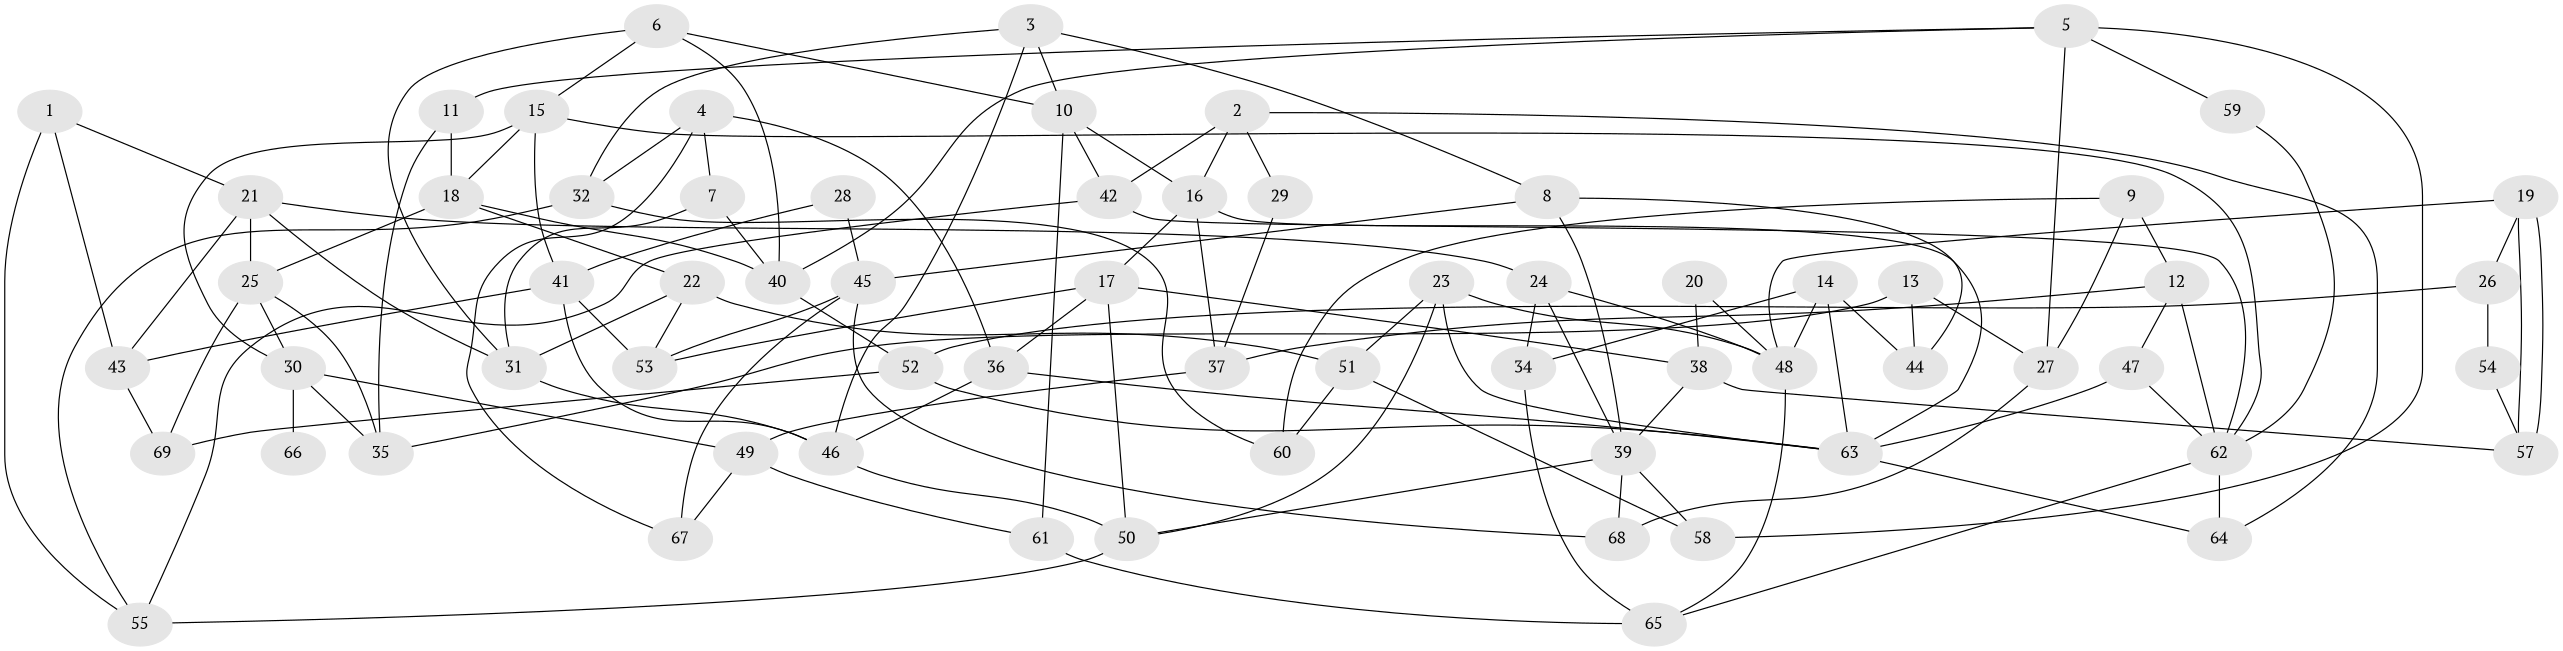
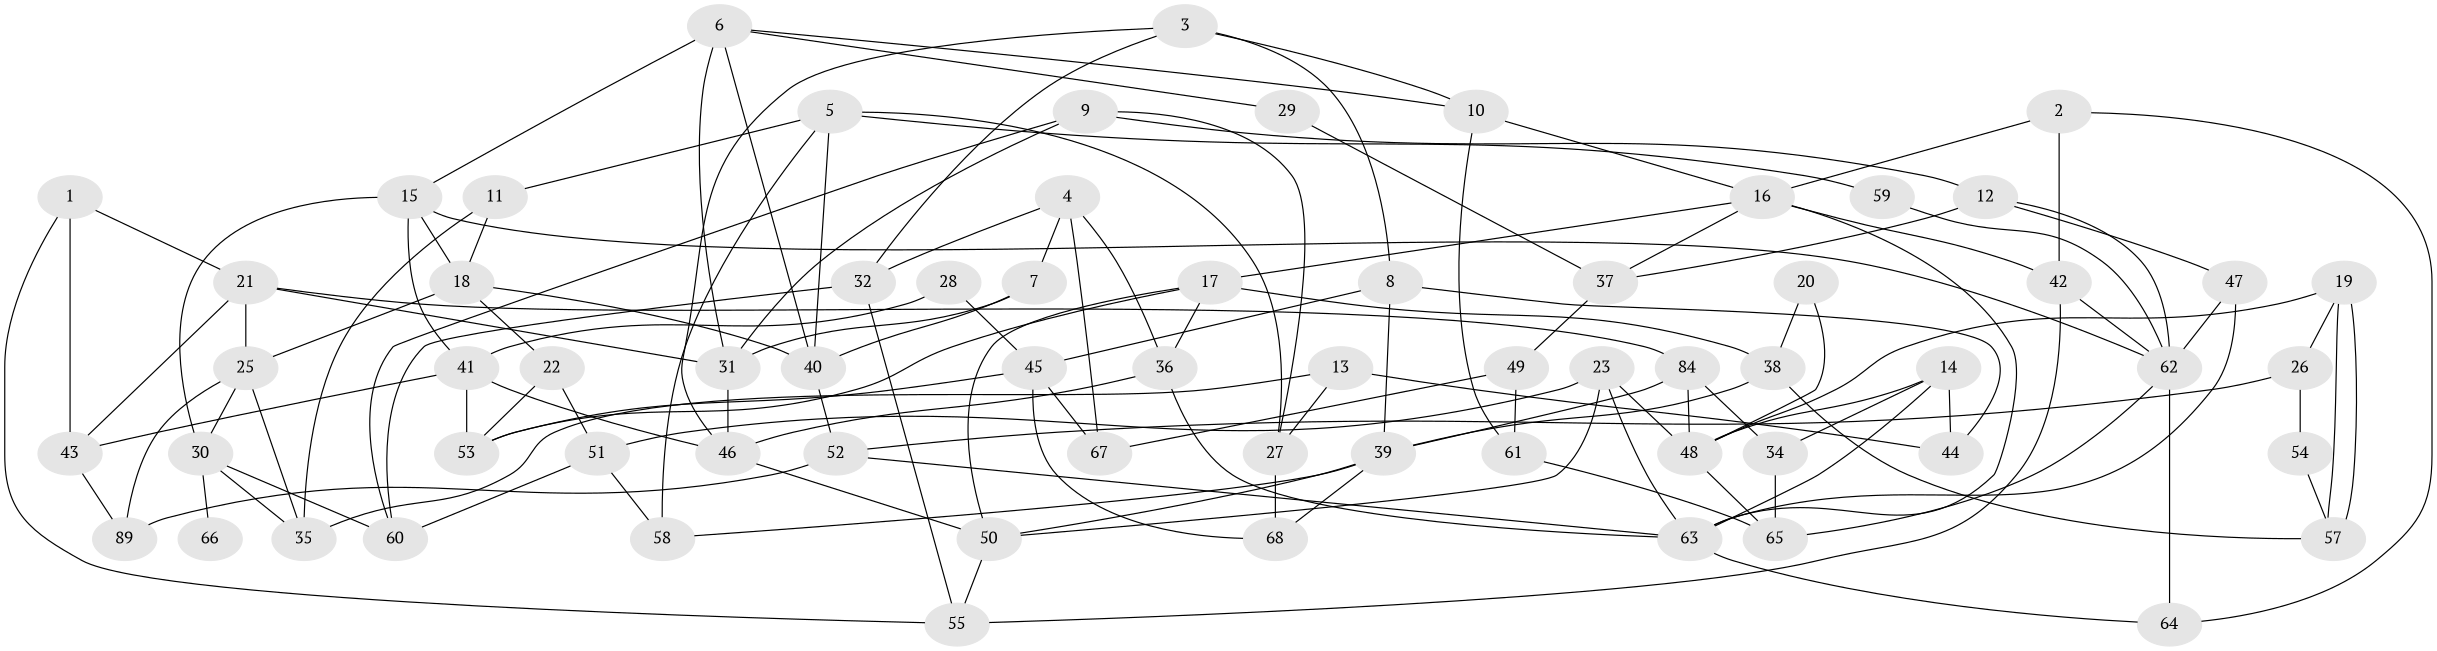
  graph {
    fontname="PT Serif"
    node [color=gray90 fontname="PT Serif" style=filled]
    edge [fontname="PT Serif"]
    1
    21
    43
    55
    31
    25
-   24
-   69
+   24 [label=84]
+   69 [label=89]
    2
    16
    29
    42
    64
    37
    63
    17
    62
    3
    8
    10
    32
    46
    39
    44
    45
    61
    60
    50
    4
    7
    36
    67
    40
    5
    11
    27
    58
    59
    18
    35
    68
    52
    6
    15
    30
    41
    53
    9
    12
    47
    65
    22
    49
    13
    14
    34
    48
    66
    38
    57
    51
    19
    26
    54
    20
    23
    28
    1 -- 21
    1 -- 43
    1 -- 55
    21 -- 43
    21 -- 31
    21 -- 25
    21 -- 24
    43 -- 69
    31 -- 46
    25 -- 69
    25 -- 35
    25 -- 30
    24 -- 39
    24 -- 34
    24 -- 48
    2 -- 16
-   2 -- 29
+   6 -- 29
    2 -- 42
    2 -- 64
-   10 -- 42
+   16 -- 42
    16 -- 37
    16 -- 63
    16 -- 17
    29 -- 37
    42 -- 55
    42 -- 62
    37 -- 49
    63 -- 64
    17 -- 50
    17 -- 36
    17 -- 53
    17 -- 38
    62 -- 64
    62 -- 65
    3 -- 8
    3 -- 10
    3 -- 32
    3 -- 46
    8 -- 39
    8 -- 44
    8 -- 45
    10 -- 16
    10 -- 61
    32 -- 55
    32 -- 60
    46 -- 50
    39 -- 50
    39 -- 58
    39 -- 68
    45 -- 67
    45 -- 68
    45 -- 53
    61 -- 65
    50 -- 55
    4 -- 32
    4 -- 7
    4 -- 36
    4 -- 67
    7 -- 31
    7 -- 40
    36 -- 63
    36 -- 46
    40 -- 52
    5 -- 40
    5 -- 11
    5 -- 27
    5 -- 58
    5 -- 59
    11 -- 18
    11 -- 35
    27 -- 68
    59 -- 62
    18 -- 25
    18 -- 40
    18 -- 22
    52 -- 69
    52 -- 63
    6 -- 31
    6 -- 10
    6 -- 40
    6 -- 15
    15 -- 62
    15 -- 18
    15 -- 30
    15 -- 41
    30 -- 35
-   30 -- 49
+   30 -- 60
    30 -- 66
    41 -- 43
    41 -- 46
    41 -- 53
-   22 -- 31
+   9 -- 31
    9 -- 60
    9 -- 27
    9 -- 12
    12 -- 37
    12 -- 62
    12 -- 47
    47 -- 63
    47 -- 62
    22 -- 53
    22 -- 51
    49 -- 61
    49 -- 67
    13 -- 44
    13 -- 27
    13 -- 35
    14 -- 63
    14 -- 44
    14 -- 34
    14 -- 48
    34 -- 65
    48 -- 65
    38 -- 39
    38 -- 57
    51 -- 60
    51 -- 58
    19 -- 48
    19 -- 57
    19 -- 57
    19 -- 26
    26 -- 52
    26 -- 54
    54 -- 57
    20 -- 48
    20 -- 38
    23 -- 63
    23 -- 50
    23 -- 48
    23 -- 51
    28 -- 45
    28 -- 41
  }
